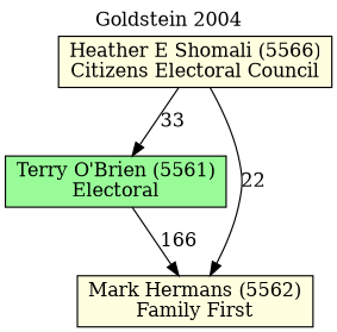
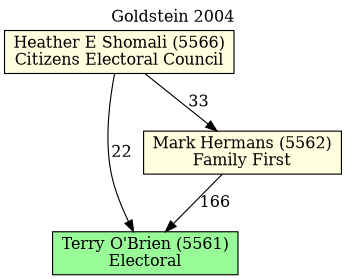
  digraph {
    label="Goldstein 2004"
    labelloc=t
    mclimit=10
    node [fillcolor=lightyellow shape=box style=filled]
    n1 [fillcolor=palegreen label="Terry O'Brien (5561)\nElectoral"]
    n2 [label="Mark Hermans (5562)\nFamily First"]
    n3 [label="Heather E Shomali (5566)\nCitizens Electoral Council"]
-   n1 -> n2 [label=166]
-   n3 -> n1 [label=33]
-   n3 -> n2 [label=22]
+   n2 -> n1 [label=166]
+   n3 -> n1 [label=22]
+   n3 -> n2 [label=33]
  }
